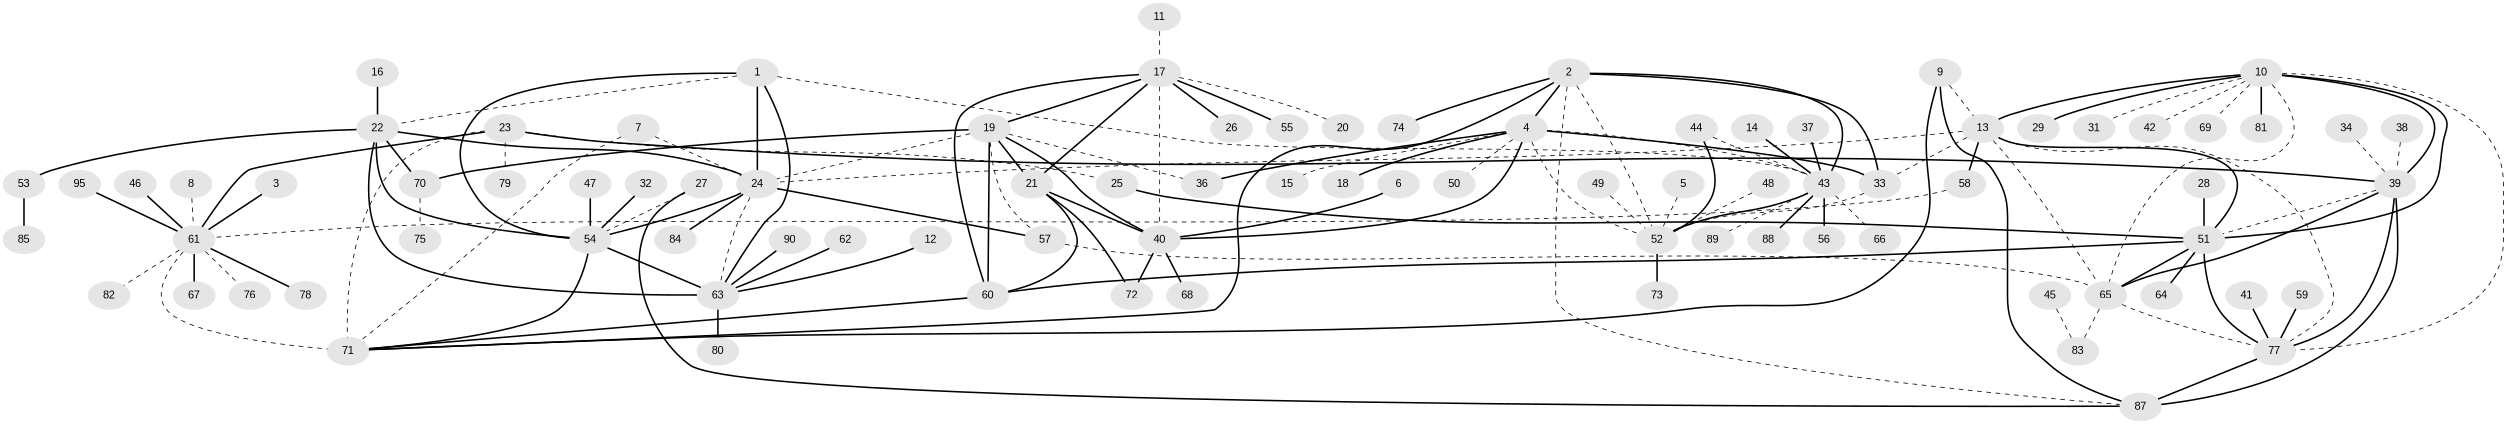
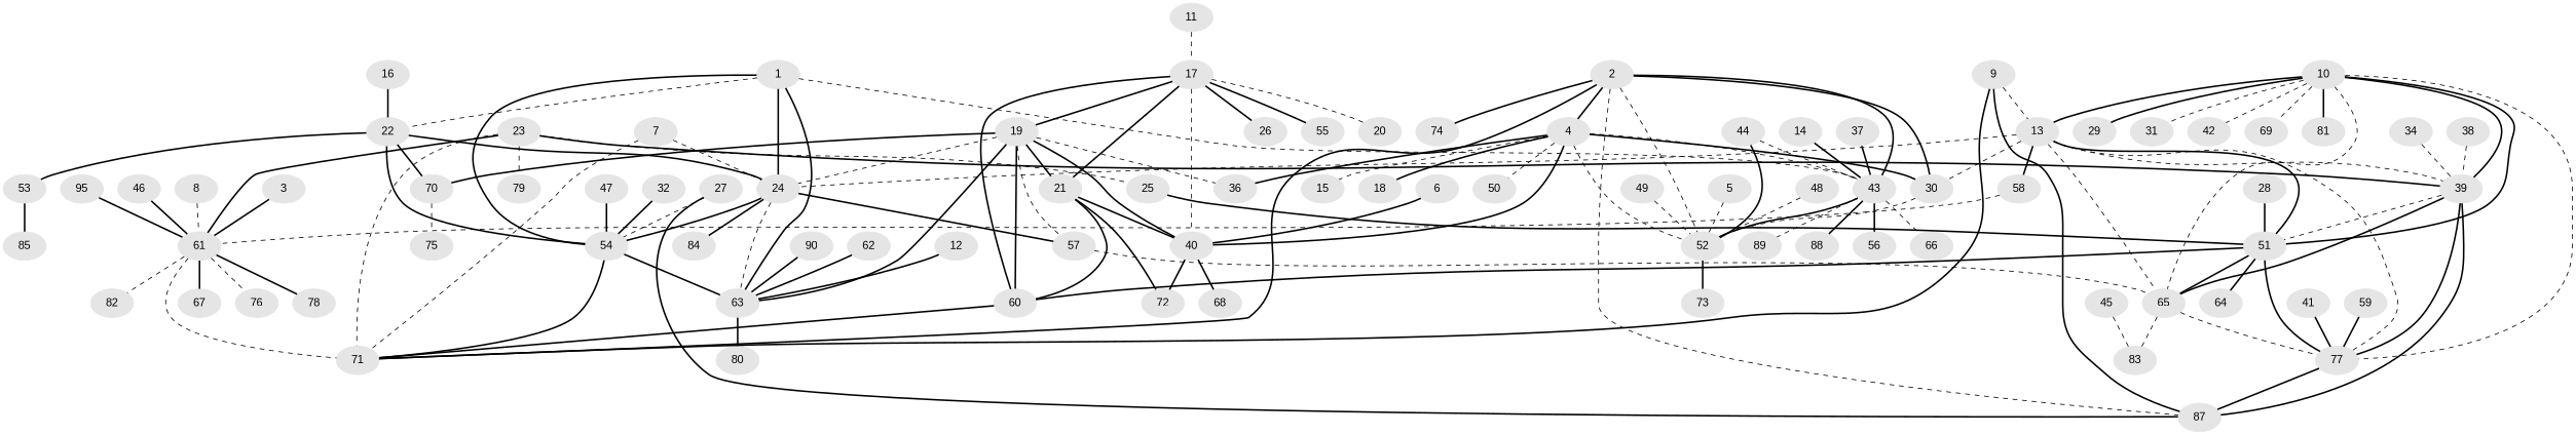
  graph {
    fontname="Liberation Sans"
    node [color=gray90 fontname="Liberation Sans" style=filled]
    edge [fontname="Liberation Sans" style=bold weight=1.0]
    1
    22
    24
    43
    54
    63
    70
    53
    57
    84
    52
    56
    66
    n14 [label=89]
    88
    71
    80
    2
    4
-   33
+   33 [label=30]
    74
    87
    15
    18
    36
    40
    50
    73
    3
    61
    67
    76
    78
    82
    72
    68
    5
    6
    7
    8
    9
    13
    39
    51
    65
    77
    58
    10
    29
    31
    42
    69
    81
    60
    64
    83
    11
    17
    19
    20
    21
    26
    55
    12
    14
    16
    27
    75
    85
    23
    25
    79
    28
    n74 [label=90]
    32
    34
    n77 [label=95]
    37
    38
    41
    44
    45
    46
    47
    48
    49
    59
    62
    1 -- 22 [style=dashed]
    1 -- 24
    1 -- 43 [style=dashed]
    1 -- 54 [weight=2.0]
    1 -- 63 [weight=2.0]
    22 -- 24
    22 -- 54 [weight=2.0]
-   22 -- 63 [weight=2.0]
+   19 -- 63 [weight=2.0]
    22 -- 70
    22 -- 53
    24 -- 54 [weight=2.0]
    24 -- 63 [style=dashed weight=2.0]
    24 -- 57
    24 -- 84
    43 -- 52 [weight=2.0]
    43 -- 56
    43 -- 66 [style=dashed]
    43 -- n14 [style=dashed]
    43 -- 88
    54 -- 63 [weight=4.0]
    54 -- 71
    63 -- 80
    70 -- 75 [style=dashed]
    53 -- 85
    57 -- 65 [style=dashed]
    52 -- 73
    2 -- 43 [weight=2.0]
    2 -- 52 [style=dashed]
    2 -- 71
    2 -- 4 [weight=2.0]
    2 -- 33
    2 -- 74
    2 -- 87 [style=dashed]
    4 -- 43 [style=dashed weight=4.0]
    4 -- 52 [style=dashed weight=2.0]
    4 -- 33 [weight=2.0]
    4 -- 15 [style=dashed]
    4 -- 18
    4 -- 36
    4 -- 40
    4 -- 50 [style=dashed]
    33 -- 52 [style=dashed]
    40 -- 72 [weight=2.0]
    40 -- 68
    3 -- 61
    61 -- 71 [style=dashed weight=6.0]
    61 -- 67
    61 -- 76 [style=dashed]
    61 -- 78
    61 -- 82 [style=dashed]
    5 -- 52 [style=dashed]
    6 -- 40
    7 -- 24 [style=dashed]
    7 -- 71 [style=dashed]
    8 -- 61 [style=dashed]
    9 -- 71
    9 -- 87
    9 -- 13 [style=dashed]
    13 -- 24 [style=dashed]
    13 -- 33 [style=dashed]
+   13 -- 39 [style=dashed]
    13 -- 51
    13 -- 65 [style=dashed]
    13 -- 77 [style=dashed weight=2.0]
    13 -- 58
    39 -- 87
    39 -- 51 [style=dashed]
    39 -- 65
    39 -- 77 [weight=2.0]
    51 -- 65
    51 -- 77 [weight=2.0]
    51 -- 60
    51 -- 64
    65 -- 77 [style=dashed weight=2.0]
    65 -- 83 [style=dashed]
    77 -- 87 [weight=2.0]
    58 -- 61 [style=dashed]
    10 -- 13
    10 -- 39
    10 -- 51
    10 -- 65 [style=dashed]
    10 -- 77 [style=dashed weight=2.0]
    10 -- 29
    10 -- 31 [style=dashed]
    10 -- 42 [style=dashed]
    10 -- 69 [style=dashed]
    10 -- 81
    60 -- 71
    11 -- 17 [style=dashed]
    17 -- 40 [style=dashed weight=4.0]
    17 -- 60 [weight=2.0]
    17 -- 19 [weight=2.0]
    17 -- 20 [style=dashed]
    17 -- 21 [weight=2.0]
    17 -- 26
    17 -- 55
    19 -- 24 [style=dashed]
    19 -- 70 [weight=2.0]
    19 -- 57 [style=dashed]
    19 -- 36 [style=dashed]
    19 -- 40 [weight=2.0]
    19 -- 60
    19 -- 21
    21 -- 40 [weight=2.0]
    21 -- 72
    21 -- 60
    12 -- 63
    14 -- 43
    16 -- 22
    27 -- 54 [style=dashed]
    27 -- 87
    23 -- 71 [style=dashed weight=4.0]
    23 -- 61 [weight=6.0]
    23 -- 39
    23 -- 25 [style=dashed]
    23 -- 79 [style=dashed]
    25 -- 51
    28 -- 51
    n74 -- 63
    32 -- 54
    34 -- 39 [style=dashed]
    n77 -- 61
    37 -- 43
    38 -- 39 [style=dashed]
    41 -- 77
    44 -- 43 [style=dashed weight=2.0]
    44 -- 52
    45 -- 83 [style=dashed]
    46 -- 61
    47 -- 54
    48 -- 52 [style=dashed]
    49 -- 52 [style=dashed]
    59 -- 77
    62 -- 63
  }
